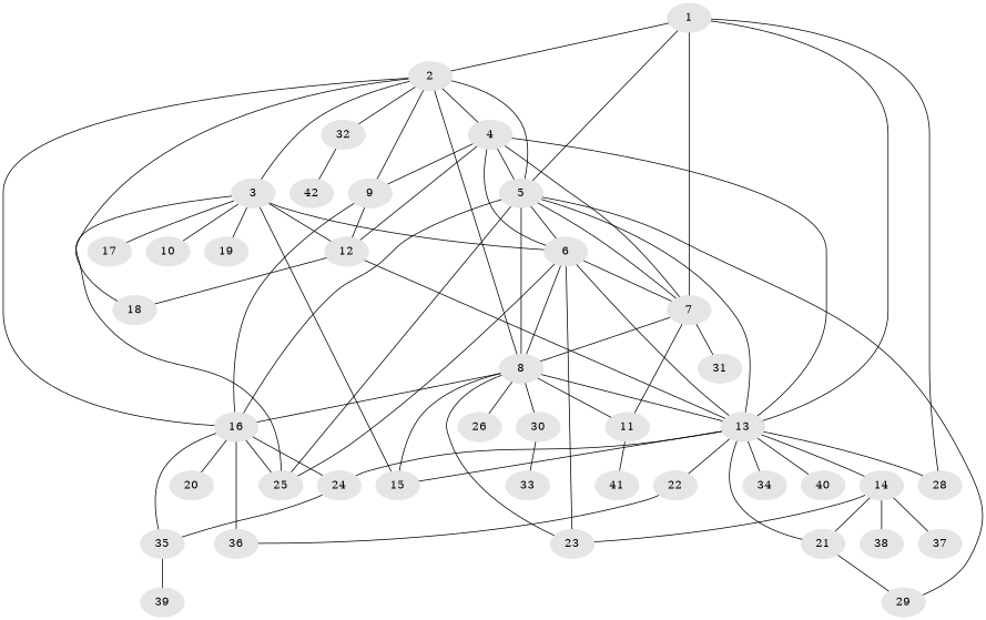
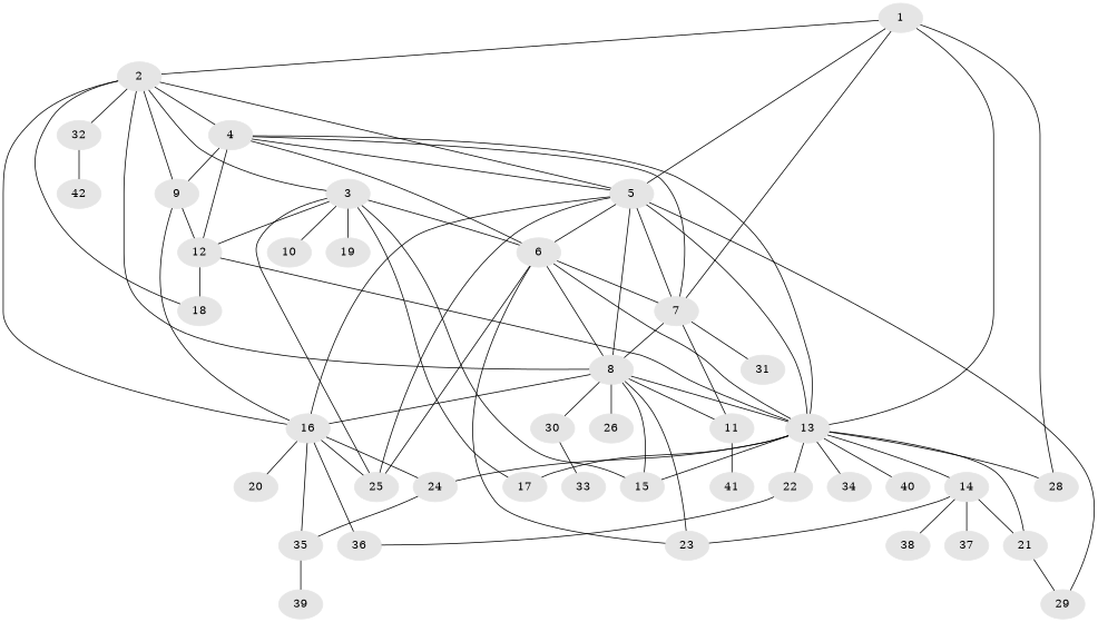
  graph {
    node [color=gray90 style=filled]
    edge [weight=1.0]
    1
    2
    5
    7
    13
    28
    3
    4
    8
    9
    16
    18
    32
    6
    25
    29
    11
    31
    15
    17
    14
    21
    22
    24
    34
    40
    10
    12
    19
    23
    26
    30
    20
    35
    36
    42
    41
    33
    37
    38
    39
    1 -- 2
    1 -- 5
    1 -- 7
    1 -- 13
    1 -- 28
    2 -- 5
    2 -- 3
    2 -- 4
    2 -- 8 [weight=2.0]
    2 -- 9
    2 -- 16
    2 -- 18
    2 -- 32
    5 -- 7
    5 -- 13 [weight=2.0]
    5 -- 8 [weight=14.0]
    5 -- 16 [weight=2.0]
    5 -- 6
    5 -- 25
    5 -- 29
    7 -- 8
    7 -- 11
    7 -- 31
    13 -- 28
    13 -- 15
+   13 -- 17
    13 -- 14
    13 -- 21
    13 -- 22
    13 -- 24
    13 -- 34
    13 -- 40
    3 -- 6 [weight=2.0]
    3 -- 25
    3 -- 15
    3 -- 17
    3 -- 10
    3 -- 12
    3 -- 19
    4 -- 5
    4 -- 7
    4 -- 13
    4 -- 9
    4 -- 6
    4 -- 12 [weight=3.0]
    8 -- 13
    8 -- 16
    8 -- 11
    8 -- 15
    8 -- 23 [weight=2.0]
    8 -- 26
    8 -- 30
    9 -- 16
    9 -- 12
    16 -- 25
    16 -- 24
    16 -- 20
    16 -- 35
    16 -- 36 [weight=2.0]
    32 -- 42
    6 -- 7
    6 -- 13 [weight=2.0]
    6 -- 8
    6 -- 25
    6 -- 23 [weight=2.0]
    11 -- 41
    14 -- 21
    14 -- 23
    14 -- 37
    14 -- 38
    21 -- 29
    22 -- 36
    24 -- 35
    12 -- 13
    12 -- 18
    30 -- 33
    35 -- 39
  }
